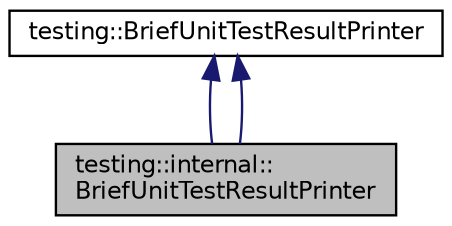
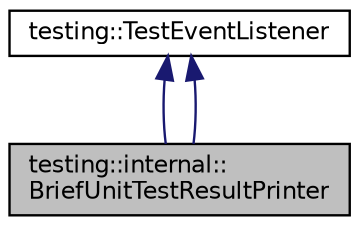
  digraph {
    node [color=black fontname=Helvetica fontsize=10 shape=record style=filled]
    edge [color=midnightblue dir=back fontname=Helvetica fontsize=10 labelfontname=Helvetica labelfontsize=10 style=solid]
    n1 [fillcolor=grey75 fontcolor=black height=0.2 label="testing::internal::\lBriefUnitTestResultPrinter" width=0.4]
-   n2 [fillcolor=white height=0.2 label="testing::BriefUnitTestResultPrinter" width=0.4]
+   n2 [fillcolor=white height=0.2 label="testing::TestEventListener" width=0.4]
    n2 -> n1
    n2 -> n1
  }
